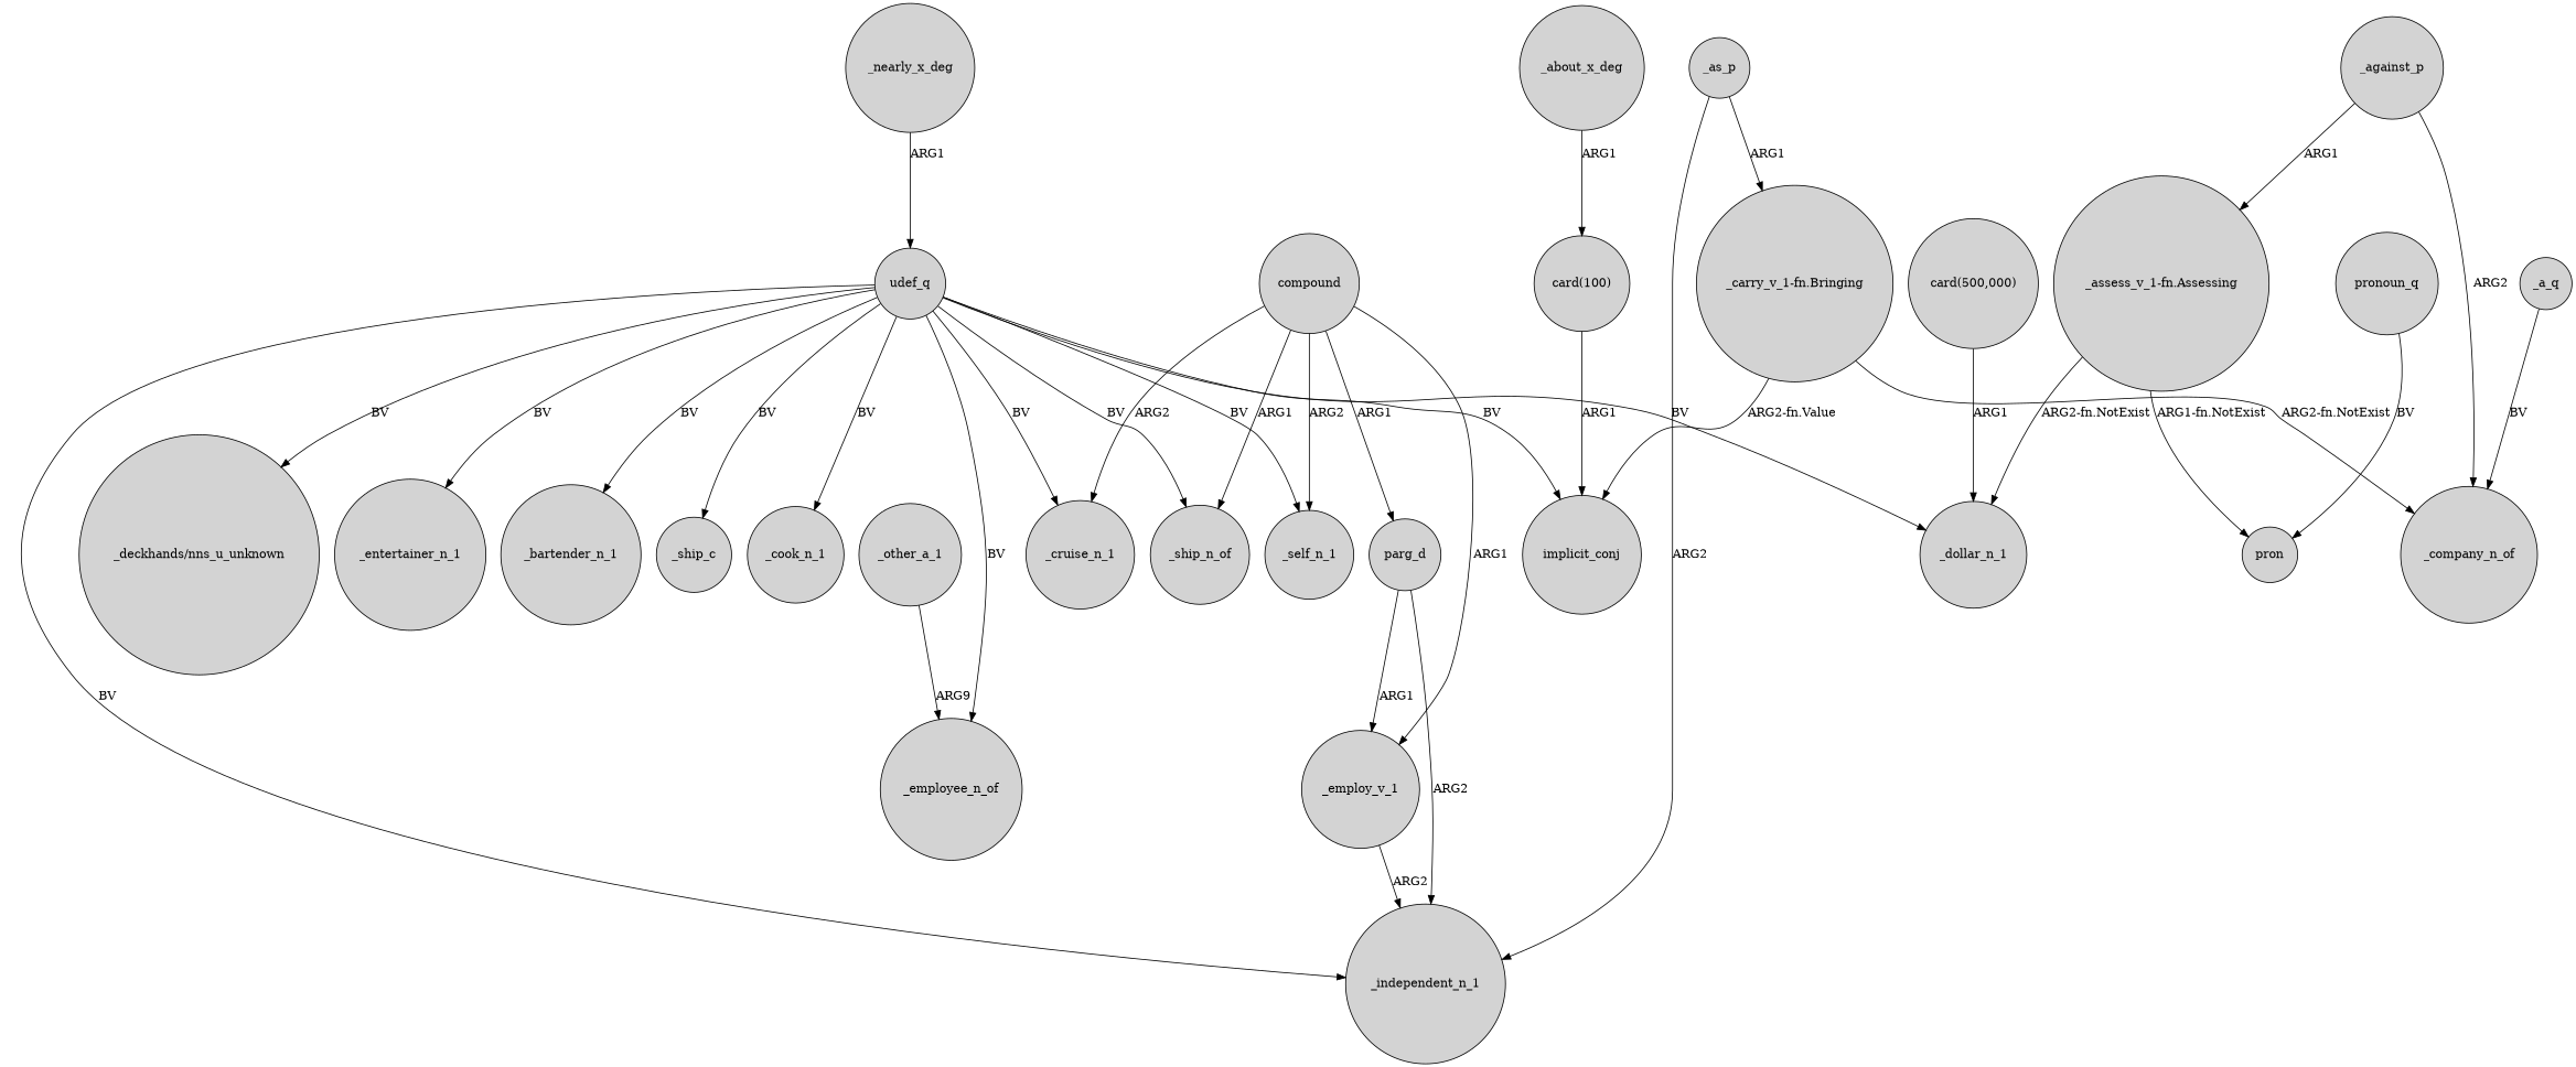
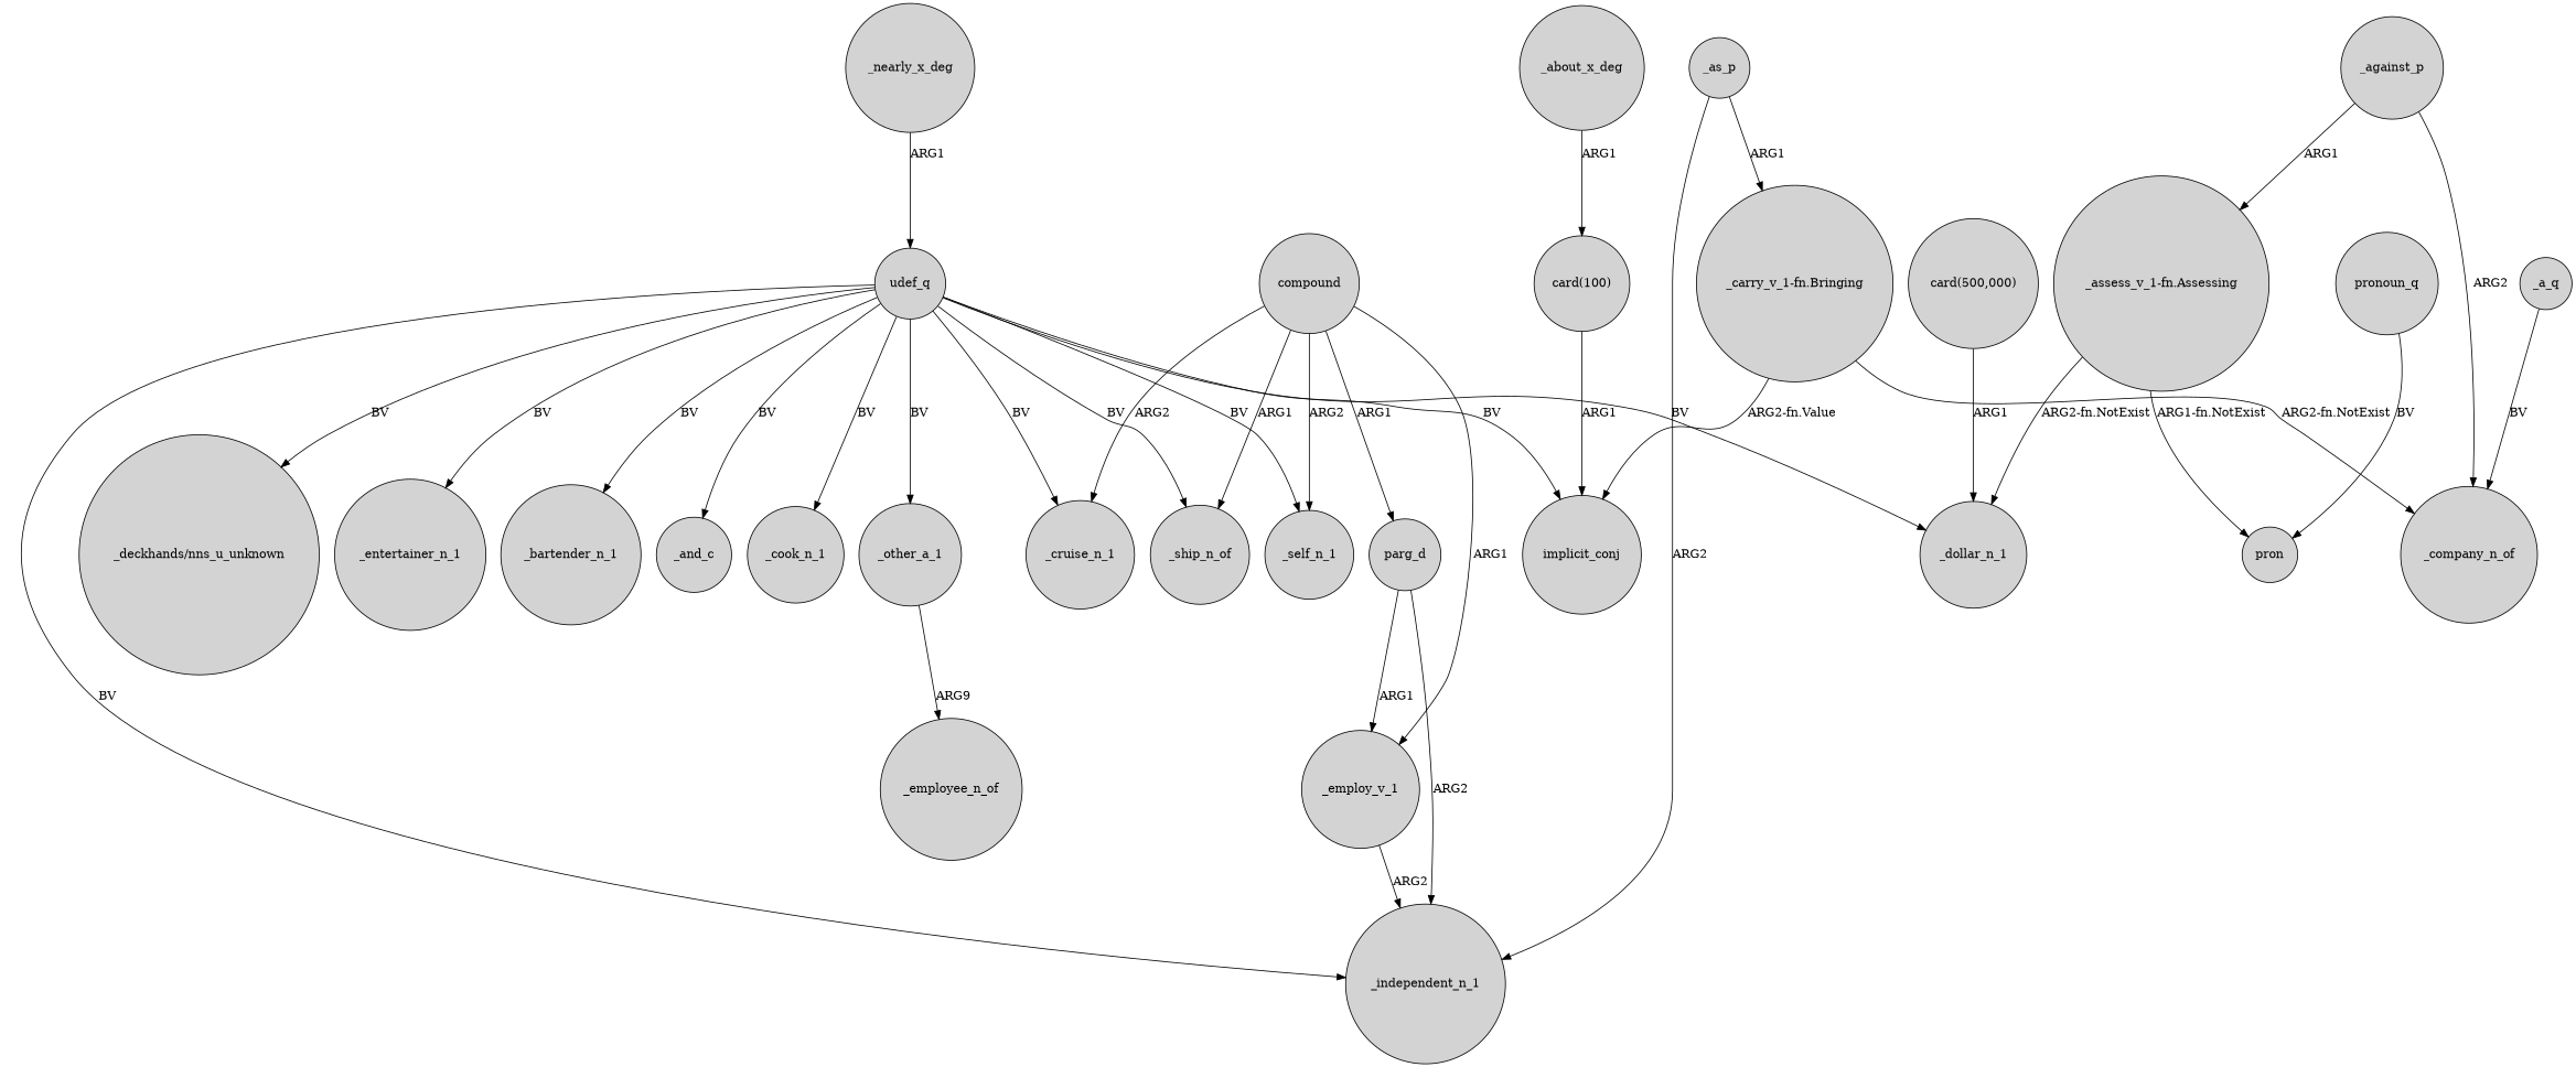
  digraph {
    node [shape=circle style=filled]
    "_carry_v_1-fn.Bringing"
    implicit_conj
    _company_n_of
    udef_q
    _cruise_n_1
    _ship_n_of
    _employee_n_of
    _dollar_n_1
    _independent_n_1
    "_deckhands/nns_u_unknown"
    _self_n_1
    _entertainer_n_1
    _bartender_n_1
-   _and_c [label=_ship_c]
+   _and_c
    _cook_n_1
    _against_p
    "_assess_v_1-fn.Assessing"
    pron
    _employ_v_1
    _as_p
    "card(100)"
    _about_x_deg
    compound
    parg_d
    pronoun_q
    _nearly_x_deg
    _a_q
    _other_a_1
    "card(500,000)"
    "_carry_v_1-fn.Bringing" -> implicit_conj [label="ARG2-fn.Value"]
    "_carry_v_1-fn.Bringing" -> _company_n_of [label="ARG2-fn.NotExist"]
    udef_q -> implicit_conj [label=BV]
    udef_q -> _cruise_n_1 [label=BV]
    udef_q -> _ship_n_of [label=BV]
-   udef_q -> _employee_n_of [label=BV]
+   udef_q -> _other_a_1 [label=BV]
    udef_q -> _dollar_n_1 [label=BV]
    udef_q -> _independent_n_1 [label=BV]
    udef_q -> "_deckhands/nns_u_unknown" [label=BV]
    udef_q -> _self_n_1 [label=BV]
    udef_q -> _entertainer_n_1 [label=BV]
    udef_q -> _bartender_n_1 [label=BV]
    udef_q -> _and_c [label=BV]
    udef_q -> _cook_n_1 [label=BV]
    _against_p -> _company_n_of [label=ARG2]
    _against_p -> "_assess_v_1-fn.Assessing" [label=ARG1]
    "_assess_v_1-fn.Assessing" -> _dollar_n_1 [label="ARG2-fn.NotExist"]
    "_assess_v_1-fn.Assessing" -> pron [label="ARG1-fn.NotExist"]
    _employ_v_1 -> _independent_n_1 [label=ARG2]
    _as_p -> "_carry_v_1-fn.Bringing" [label=ARG1]
    _as_p -> _independent_n_1 [label=ARG2]
    "card(100)" -> implicit_conj [label=ARG1]
    _about_x_deg -> "card(100)" [label=ARG1]
    compound -> _cruise_n_1 [label=ARG2]
    compound -> _ship_n_of [label=ARG1]
    compound -> _self_n_1 [label=ARG2]
    compound -> _employ_v_1 [label=ARG1]
    compound -> parg_d [label=ARG1]
    parg_d -> _independent_n_1 [label=ARG2]
    parg_d -> _employ_v_1 [label=ARG1]
    pronoun_q -> pron [label=BV]
    _nearly_x_deg -> udef_q [label=ARG1]
    _a_q -> _company_n_of [label=BV]
    _other_a_1 -> _employee_n_of [label=ARG9]
    "card(500,000)" -> _dollar_n_1 [label=ARG1]
  }
